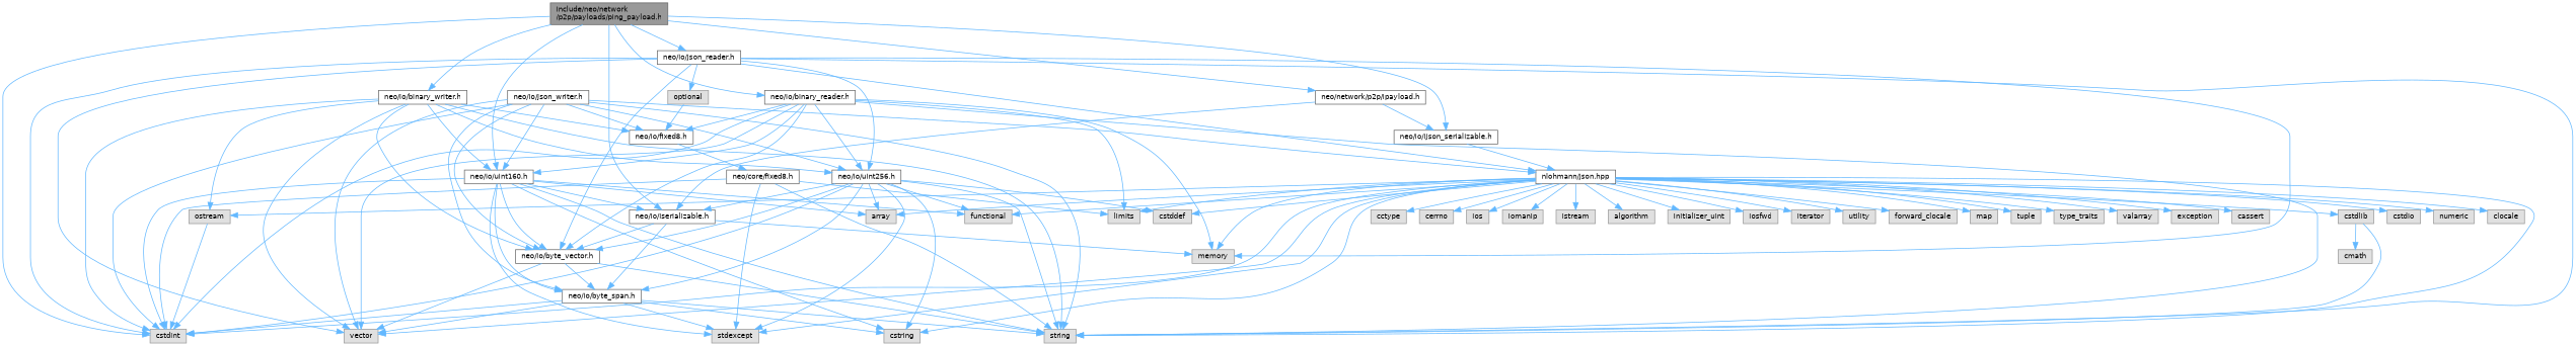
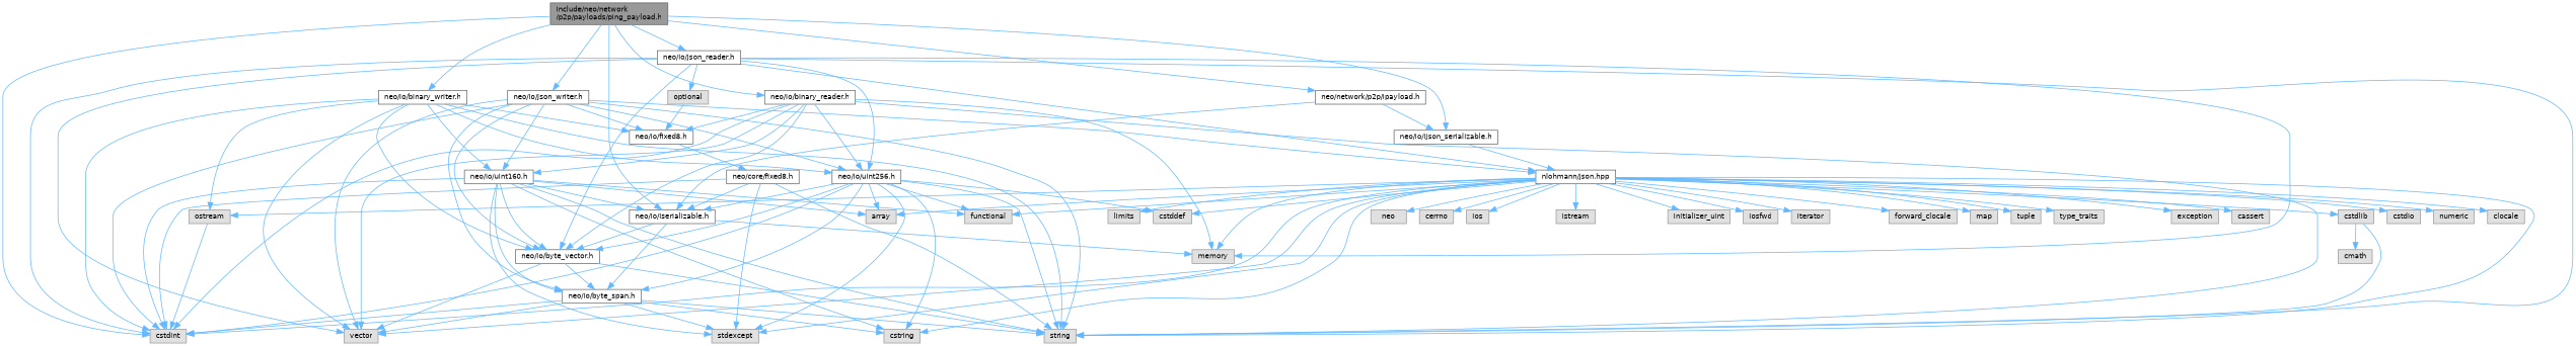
  digraph {
    node [color=grey60 fillcolor="#E0E0E0" fontname=Helvetica fontsize=10 shape=box style=filled]
    edge [color=steelblue1 fontname=Helvetica fontsize=10 labelfontname=Helvetica labelfontsize=10 style=solid]
    n1 [color=gray40 fillcolor=grey60 fontcolor=black height=0.2 label="include/neo/network\l/p2p/payloads/ping_payload.h" width=0.4]
    n2 [color=grey40 fillcolor=white height=0.2 label="neo/io/binary_reader.h" width=0.4]
    n3 [height=0.2 label=cstdint width=0.4]
    n4 [color=grey40 fillcolor=white height=0.2 label="neo/io/iserializable.h" width=0.4]
    n5 [color=grey40 fillcolor=white height=0.2 label="neo/io/binary_writer.h" width=0.4]
    n6 [color=grey40 fillcolor=white height=0.2 label="neo/io/ijson_serializable.h" width=0.4]
    n7 [color=grey40 fillcolor=white height=0.2 label="neo/io/json_reader.h" width=0.4]
    n8 [color=grey40 fillcolor=white height=0.2 label="neo/io/json_writer.h" width=0.4]
    n9 [color=grey40 fillcolor=white height=0.2 label="neo/network/p2p/ipayload.h" width=0.4]
    n10 [color=grey40 fillcolor=white height=0.2 label="neo/io/byte_vector.h" width=0.4]
    n11 [height=0.2 label=string width=0.4]
    n12 [height=0.2 label=vector width=0.4]
    n13 [color=grey40 fillcolor=white height=0.2 label="neo/io/fixed8.h" width=0.4]
    n14 [height=0.2 label=limits width=0.4]
    n15 [color=grey40 fillcolor=white height=0.2 label="neo/io/uint160.h" width=0.4]
    n16 [height=0.2 label=memory width=0.4]
    n17 [color=grey40 fillcolor=white height=0.2 label="neo/io/uint256.h" width=0.4]
    n18 [color=grey40 fillcolor=white height=0.2 label="neo/io/byte_span.h" width=0.4]
    n19 [height=0.2 label=ostream width=0.4]
    n20 [color=grey40 fillcolor=white height=0.2 label="nlohmann/json.hpp" width=0.4]
    n21 [height=0.2 label=optional width=0.4]
    n22 [color=grey40 fillcolor=white height=0.2 label="neo/core/fixed8.h" width=0.4]
    n23 [height=0.2 label=cstring width=0.4]
    n24 [height=0.2 label=stdexcept width=0.4]
    n25 [height=0.2 label=array width=0.4]
    n26 [height=0.2 label=functional width=0.4]
    n27 [height=0.2 label=cstddef width=0.4]
    n28 [height=0.2 label=istream width=0.4]
-   n29 [height=0.2 label=algorithm width=0.4]
    n30 [height=0.2 label=initializer_uint width=0.4]
    n31 [height=0.2 label=iosfwd width=0.4]
    n32 [height=0.2 label=iterator width=0.4]
-   n33 [height=0.2 label=utility width=0.4]
    n34 [height=0.2 label=forward_clocale width=0.4]
    n35 [height=0.2 label=map width=0.4]
    n36 [height=0.2 label=tuple width=0.4]
    n37 [height=0.2 label=type_traits width=0.4]
-   n38 [height=0.2 label=valarray width=0.4]
    n39 [height=0.2 label=exception width=0.4]
    n40 [height=0.2 label=cstdlib width=0.4]
    n41 [height=0.2 label=cassert width=0.4]
    n42 [height=0.2 label=cstdio width=0.4]
    n43 [height=0.2 label=numeric width=0.4]
    n44 [height=0.2 label=clocale width=0.4]
-   n45 [height=0.2 label=cctype width=0.4]
+   n45 [height=0.2 label=neo width=0.4]
    n46 [height=0.2 label=cerrno width=0.4]
    n47 [height=0.2 label=ios width=0.4]
-   n48 [height=0.2 label=iomanip width=0.4]
    n49 [height=0.2 label=cmath width=0.4]
    n1 -> n2
    n1 -> n3
    n1 -> n4
    n1 -> n5
    n1 -> n6
    n1 -> n7
-   n1 -> n15
+   n1 -> n8
    n1 -> n9
    n2 -> n3
    n2 -> n10
    n2 -> n11
    n2 -> n12
    n2 -> n13
-   n2 -> n14
    n2 -> n15
    n2 -> n16
    n2 -> n17
    n4 -> n10
    n4 -> n16
    n4 -> n18
    n5 -> n3
    n5 -> n10
    n5 -> n11
    n5 -> n12
    n5 -> n13
    n5 -> n15
    n5 -> n17
    n5 -> n19
    n6 -> n20
    n7 -> n3
    n7 -> n10
    n7 -> n11
    n7 -> n12
    n7 -> n16
    n7 -> n17
    n7 -> n20
    n7 -> n21
    n8 -> n3
    n8 -> n10
    n8 -> n11
    n8 -> n12
    n8 -> n13
    n8 -> n15
    n8 -> n17
    n8 -> n18
    n8 -> n20
    n9 -> n4
    n9 -> n6
    n10 -> n11
    n10 -> n12
    n10 -> n18
    n13 -> n22
    n15 -> n3
    n15 -> n4
    n15 -> n10
    n15 -> n11
    n15 -> n18
    n15 -> n23
    n15 -> n24
    n15 -> n25
    n15 -> n26
    n17 -> n3
    n17 -> n4
    n17 -> n10
    n17 -> n11
    n17 -> n18
    n17 -> n23
    n17 -> n24
    n17 -> n25
    n17 -> n26
    n17 -> n27
    n18 -> n3
    n18 -> n11
    n18 -> n12
    n18 -> n23
    n18 -> n24
    n19 -> n3
    n20 -> n3
    n20 -> n11
    n20 -> n12
    n20 -> n14
    n20 -> n16
    n20 -> n19
    n20 -> n23
    n20 -> n24
    n20 -> n25
    n20 -> n26
    n20 -> n27
    n20 -> n28
-   n20 -> n29
    n20 -> n30
    n20 -> n31
    n20 -> n32
-   n20 -> n33
    n20 -> n34
    n20 -> n35
    n20 -> n36
    n20 -> n37
-   n20 -> n38
    n20 -> n39
    n20 -> n40
    n20 -> n41
    n20 -> n42
    n20 -> n43
    n20 -> n44
    n20 -> n45
    n20 -> n46
    n20 -> n47
-   n20 -> n48
    n21 -> n13
    n22 -> n3
    n22 -> n11
-   n22 -> n14
+   n22 -> n4
    n22 -> n24
    n40 -> n11
    n40 -> n49
  }
